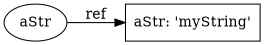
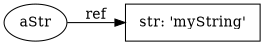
  digraph {
    rankdir=LR
    n1 [label=aStr shape=ellipse]
-   n2 [label="aStr: 'myString'" shape=box]
+   n2 [label="str: 'myString'" shape=box]
    n1 -> n2 [label=ref]
  }
